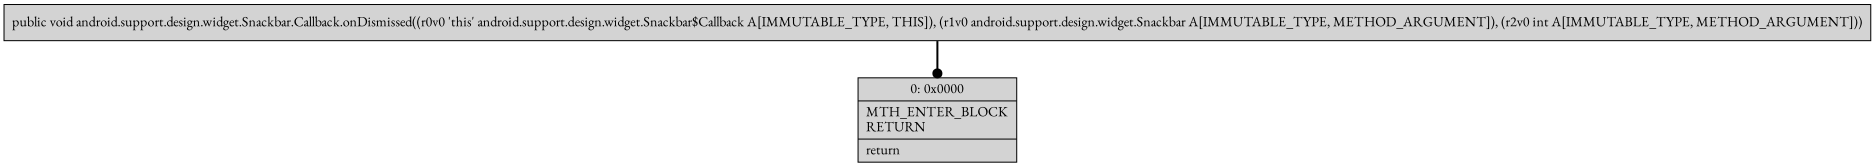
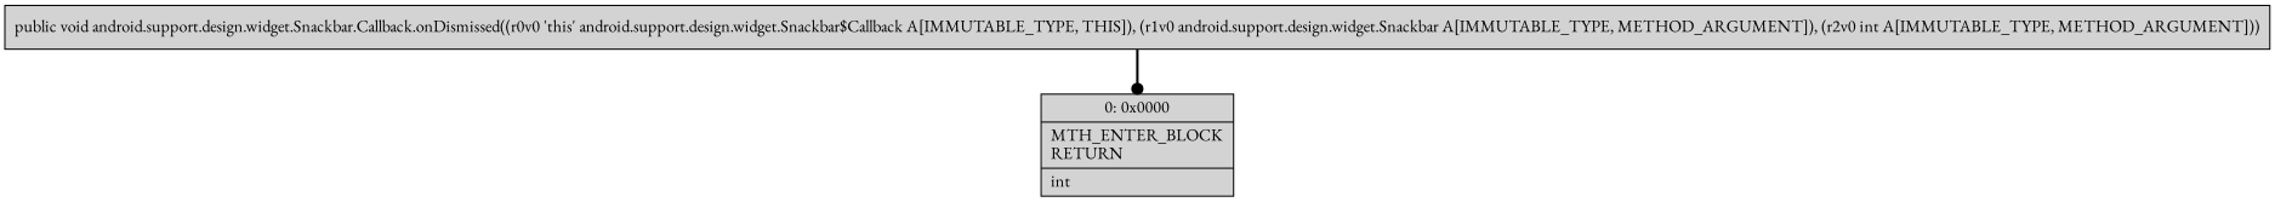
  digraph {
    fontname="EB Garamond"
    node [shape=record style=filled fillcolor=lightgrey fontname="EB Garamond"]
-   n1 [label="{0\:\ 0x0000|MTH_ENTER_BLOCK\lRETURN\l|return\l}"]
+   n1 [label="{0\:\ 0x0000|MTH_ENTER_BLOCK\lRETURN\l|int\l}"]
    n2 [label="{public void android.support.design.widget.Snackbar.Callback.onDismissed((r0v0 'this' android.support.design.widget.Snackbar$Callback A[IMMUTABLE_TYPE, THIS]), (r1v0 android.support.design.widget.Snackbar A[IMMUTABLE_TYPE, METHOD_ARGUMENT]), (r2v0 int A[IMMUTABLE_TYPE, METHOD_ARGUMENT])) }"]
    n2 -> n1 [style=bold arrowhead=dot fontname="EB Garamond"]
  }
